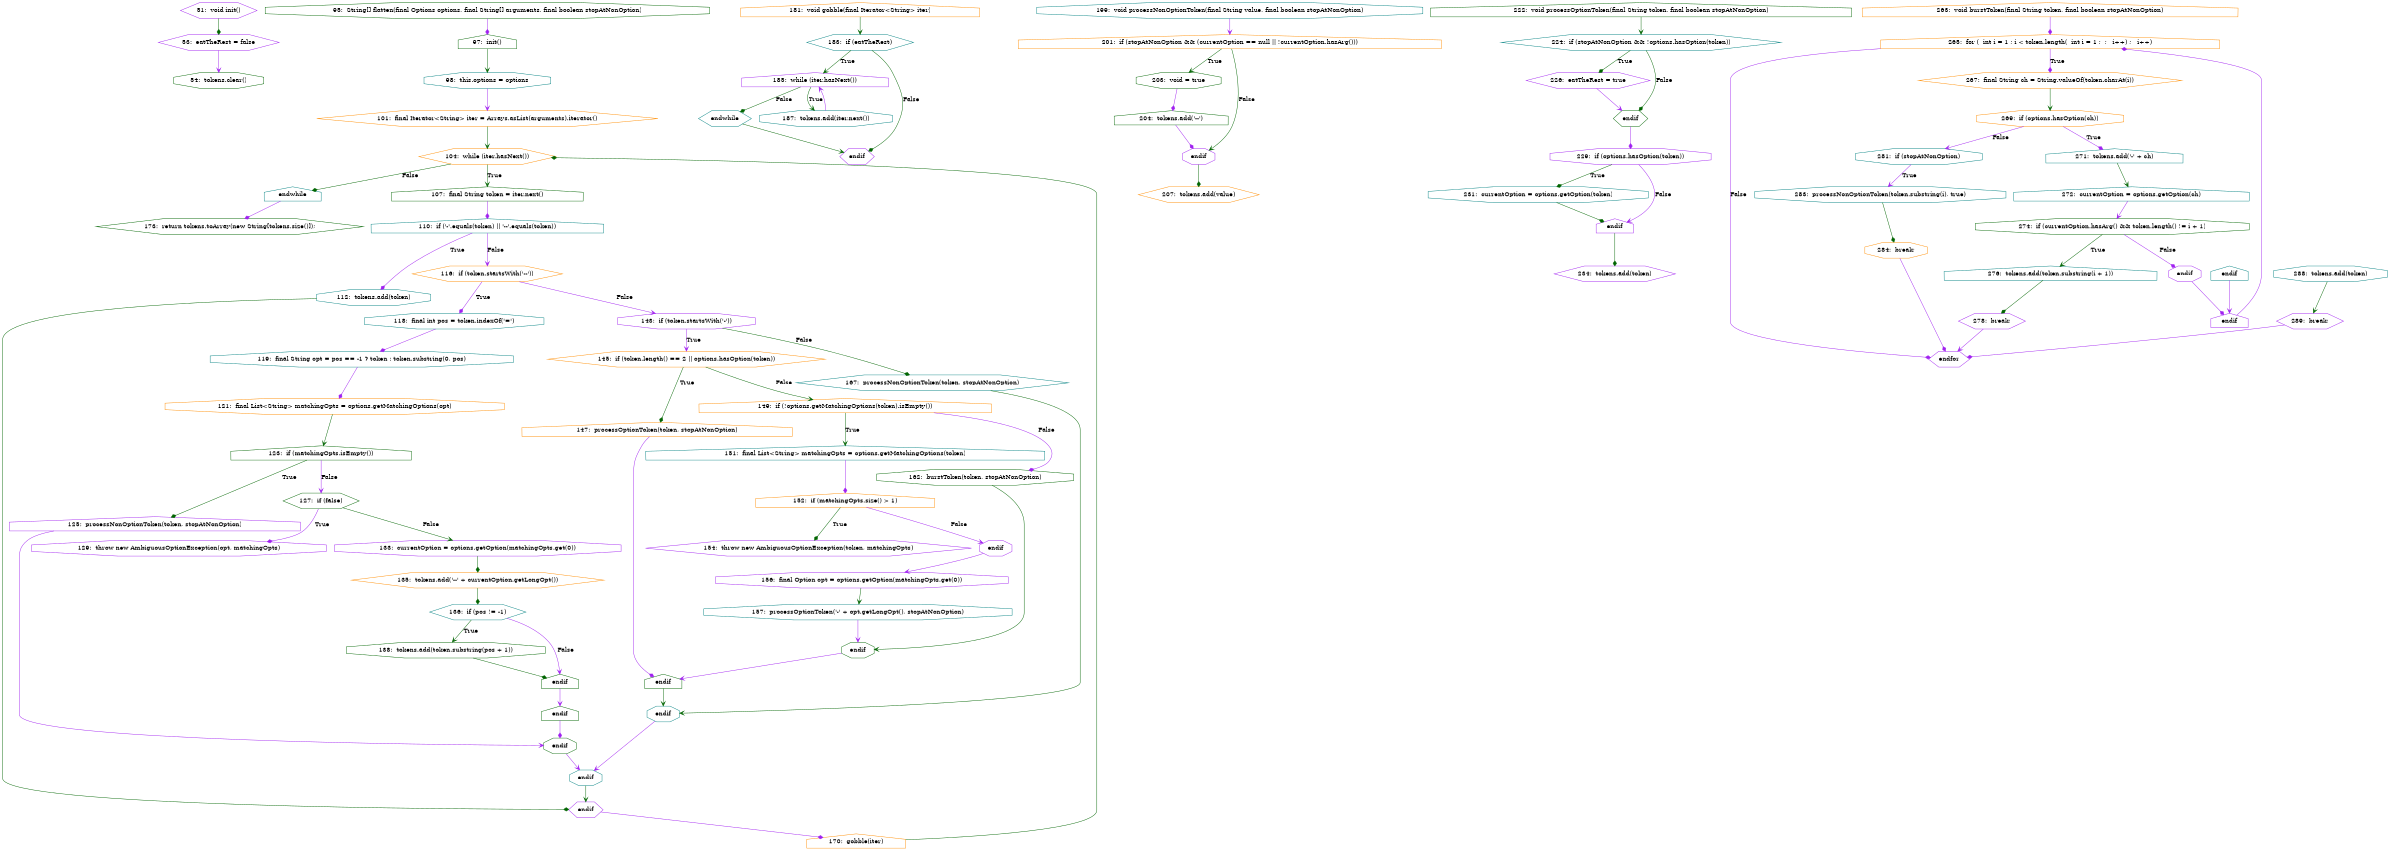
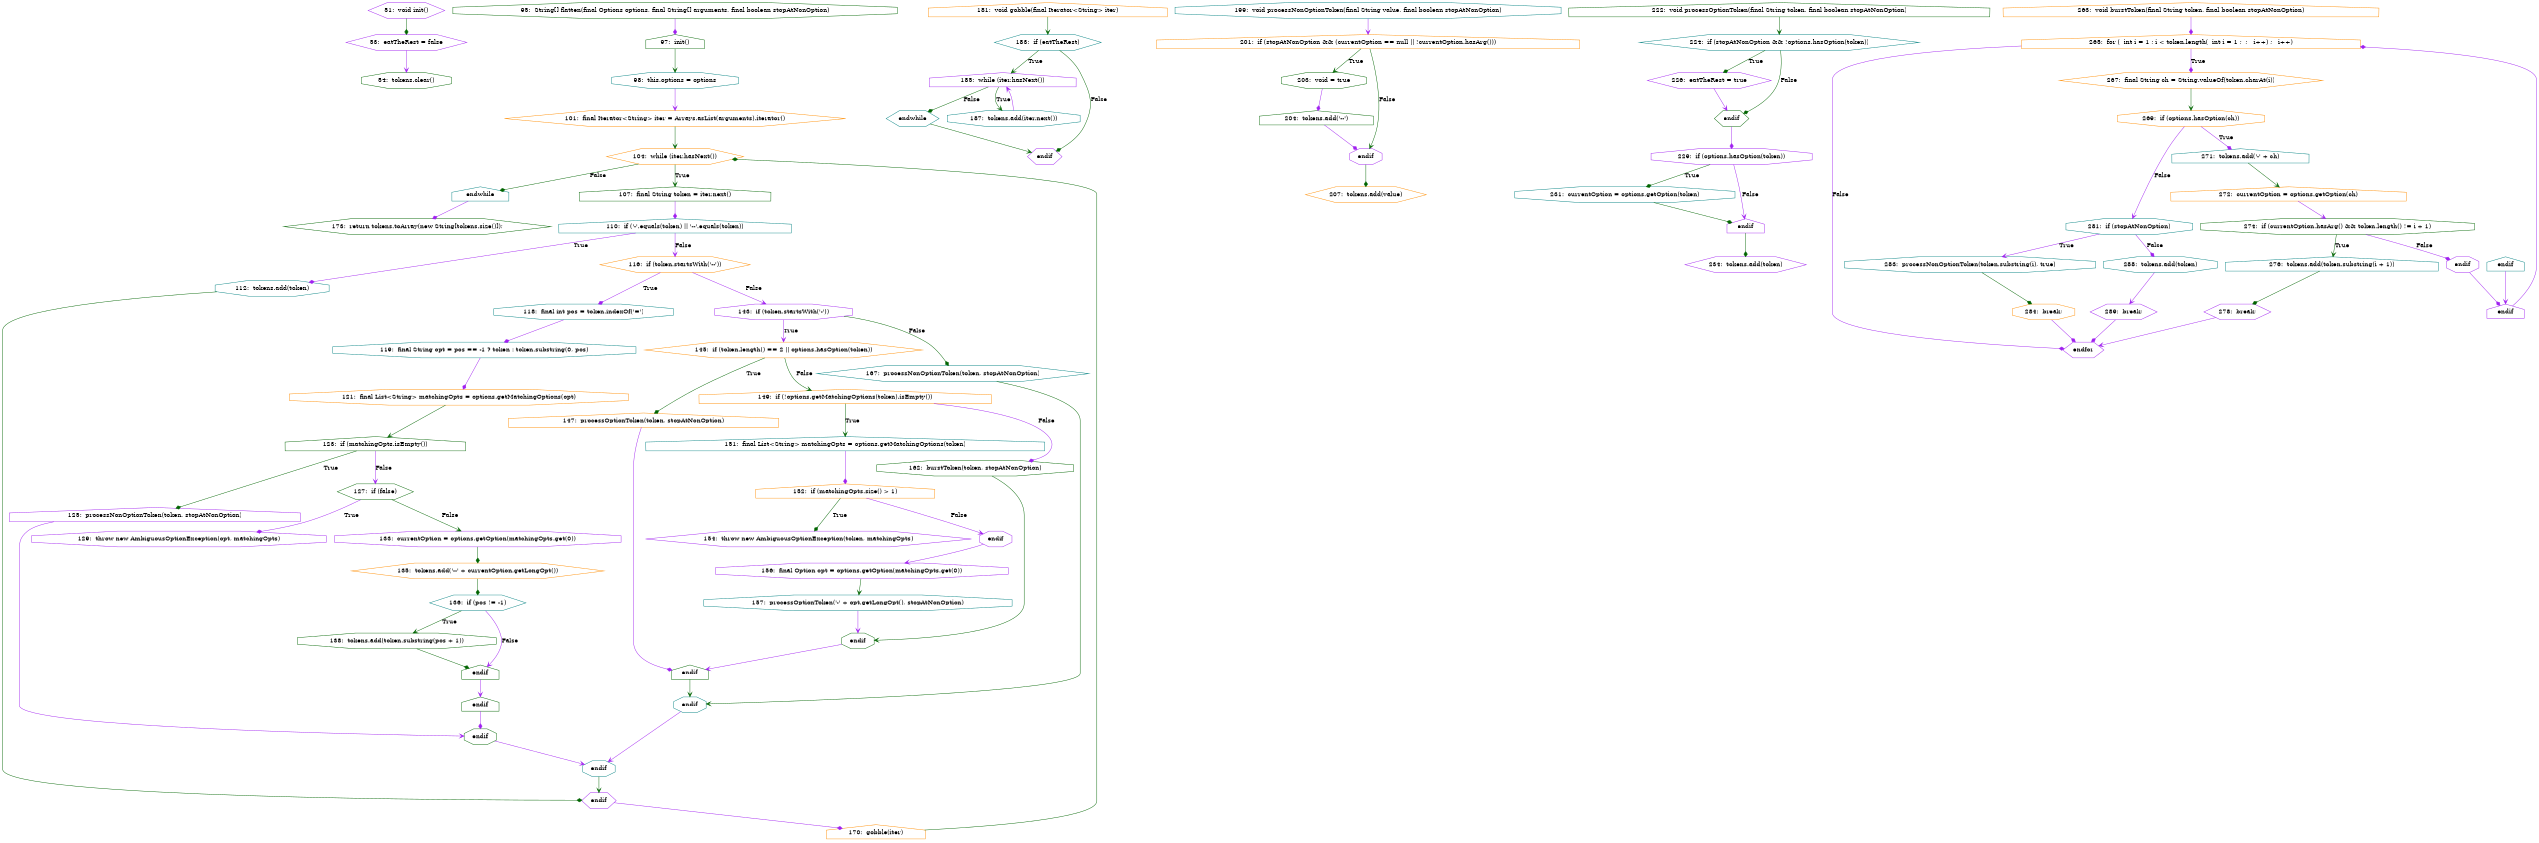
  digraph {
    node [color=teal shape=octagon]
    edge [arrowhead=vee color=purple]
    n1 [color=purple label="51:  void init()" shape=hexagon]
    n2 [color=purple label="53:  eatTheRest = false" shape=hexagon]
    n3 [color=darkgreen label="54:  tokens.clear()"]
    n4 [color=darkgreen label="95:  String[] flatten(final Options options, final String[] arguments, final boolean stopAtNonOption)"]
    n5 [color=darkgreen label="97:  init()" shape=house]
    n6 [label="98:  this.options = options"]
    n7 [color=darkorange label="101:  final Iterator<String> iter = Arrays.asList(arguments).iterator()" shape=hexagon]
    n8 [color=darkorange label="104:  while (iter.hasNext())" shape=hexagon]
    n9 [label=endwhile shape=house]
    n10 [color=darkgreen label="107:  final String token = iter.next()" shape=house]
    n11 [color=darkgreen label="173:  return tokens.toArray(new String[tokens.size()]);" shape=hexagon]
    n12 [label="110:  if ('-'.equals(token) || '--'.equals(token))" shape=house]
    n13 [label="112:  tokens.add(token)"]
    n14 [color=darkorange label="116:  if (token.startsWith('--'))" shape=hexagon]
    n15 [color=purple label=endif shape=hexagon]
    n16 [label="118:  final int pos = token.indexOf('=')"]
    n17 [color=purple label="143:  if (token.startsWith('-'))"]
    n18 [color=darkorange label="170:  gobble(iter)" shape=house]
    n19 [label="119:  final String opt = pos == -1 ? token : token.substring(0, pos)"]
    n20 [color=darkorange label="145:  if (token.length() == 2 || options.hasOption(token))" shape=hexagon]
    n21 [label="167:  processNonOptionToken(token, stopAtNonOption)" shape=hexagon]
    n22 [color=darkorange label="121:  final List<String> matchingOpts = options.getMatchingOptions(opt)"]
    n23 [color=darkgreen label="123:  if (matchingOpts.isEmpty())" shape=house]
    n24 [color=purple label="125:  processNonOptionToken(token, stopAtNonOption)" shape=house]
    n25 [color=darkgreen label="127:  if (false)" shape=hexagon]
    n26 [color=darkgreen label=endif]
    n27 [color=purple label="129:  throw new AmbiguousOptionException(opt, matchingOpts)"]
    n28 [color=purple label="133:  currentOption = options.getOption(matchingOpts.get(0))"]
    n29 [label=endif]
    n30 [color=darkorange label="135:  tokens.add('--' + currentOption.getLongOpt())" shape=hexagon]
    n31 [color=darkgreen label=endif shape=house]
    n32 [label="136:  if (pos != -1)" shape=hexagon]
    n33 [color=darkgreen label="138:  tokens.add(token.substring(pos + 1))"]
    n34 [color=darkgreen label=endif shape=house]
    n35 [color=darkorange label="147:  processOptionToken(token, stopAtNonOption)" shape=house]
    n36 [color=darkorange label="149:  if (!options.getMatchingOptions(token).isEmpty())" shape=house]
    n37 [label=endif]
    n38 [color=darkgreen label=endif shape=house]
    n39 [label="151:  final List<String> matchingOpts = options.getMatchingOptions(token)" shape=house]
    n40 [color=darkgreen label="162:  burstToken(token, stopAtNonOption)"]
    n41 [color=darkorange label="152:  if (matchingOpts.size() > 1)" shape=house]
    n42 [color=darkgreen label=endif]
    n43 [color=purple label="154:  throw new AmbiguousOptionException(token, matchingOpts)" shape=hexagon]
    n44 [color=purple label=endif]
    n45 [color=purple label="156:  final Option opt = options.getOption(matchingOpts.get(0))"]
    n46 [label="157:  processOptionToken('-' + opt.getLongOpt(), stopAtNonOption)"]
    n47 [color=darkorange label="181:  void gobble(final Iterator<String> iter)" shape=house]
    n48 [label="183:  if (eatTheRest)" shape=hexagon]
    n49 [color=purple label="185:  while (iter.hasNext())" shape=house]
    n50 [color=purple label=endif shape=hexagon]
    n51 [label=endwhile shape=hexagon]
    n52 [label="187:  tokens.add(iter.next())"]
    n53 [label="199:  void processNonOptionToken(final String value, final boolean stopAtNonOption)"]
    n54 [color=darkorange label="201:  if (stopAtNonOption && (currentOption == null || !currentOption.hasArg()))" shape=house]
    n55 [color=darkgreen label="203:  void = true"]
    n56 [color=purple label=endif]
    n57 [color=darkgreen label="204:  tokens.add('--')" shape=house]
    n58 [color=darkorange label="207:  tokens.add(value)" shape=hexagon]
    n59 [color=darkgreen label="222:  void processOptionToken(final String token, final boolean stopAtNonOption)" shape=house]
    n60 [label="224:  if (stopAtNonOption && !options.hasOption(token))" shape=hexagon]
    n61 [color=purple label="226:  eatTheRest = true" shape=hexagon]
    n62 [color=darkgreen label=endif shape=hexagon]
    n63 [color=purple label="229:  if (options.hasOption(token))"]
    n64 [label="231:  currentOption = options.getOption(token)"]
    n65 [color=purple label=endif shape=house]
    n66 [color=purple label="234:  tokens.add(token)" shape=hexagon]
    n67 [color=darkorange label="263:  void burstToken(final String token, final boolean stopAtNonOption)" shape=house]
    n68 [color=darkorange label="265:  for (  int i = 1 ; i < token.length(  int i = 1 ;  ;   i++) ;   i++)" shape=house]
    n69 [color=purple label=endfor shape=hexagon]
    n70 [color=darkorange label="267:  final String ch = String.valueOf(token.charAt(i))" shape=hexagon]
    n71 [color=darkorange label="269:  if (options.hasOption(ch))"]
    n72 [label="271:  tokens.add('-' + ch)" shape=house]
    n73 [label="281:  if (stopAtNonOption)"]
-   n74 [label="272:  currentOption = options.getOption(ch)" shape=house]
+   n74 [color=darkorange label="272:  currentOption = options.getOption(ch)" shape=house]
    n75 [label="283:  processNonOptionToken(token.substring(i), true)"]
    n76 [label="288:  tokens.add(token)"]
    n77 [color=darkgreen label="274:  if (currentOption.hasArg() && token.length() != i + 1)"]
    n78 [label="276:  tokens.add(token.substring(i + 1))" shape=house]
    n79 [color=purple label=endif]
    n80 [color=purple label="278:  break;" shape=hexagon]
    n81 [color=purple label=endif shape=house]
    n82 [color=darkorange label="284:  break;"]
    n83 [color=purple label="289:  break;" shape=hexagon]
    n84 [label=endif shape=house]
    n1 -> n2 [arrowhead=diamond color=darkgreen]
    n2 -> n3
    n4 -> n5 [arrowhead=diamond]
    n5 -> n6 [color=darkgreen]
    n6 -> n7
    n7 -> n8 [color=darkgreen]
    n8 -> n9 [arrowhead=diamond color=darkgreen label=False]
    n8 -> n10 [color=darkgreen label=True]
    n9 -> n11 [arrowhead=diamond]
    n10 -> n12 [arrowhead=diamond]
    n12 -> n13 [arrowhead=diamond label=True]
    n12 -> n14 [label=False]
    n13 -> n15 [arrowhead=diamond color=darkgreen]
    n14 -> n16 [arrowhead=diamond label=True]
    n14 -> n17 [label=False]
    n15 -> n18 [arrowhead=diamond]
    n16 -> n19 [arrowhead=diamond]
    n17 -> n20 [label=True]
    n17 -> n21 [arrowhead=diamond color=darkgreen label=False]
    n18 -> n8 [arrowhead=diamond color=darkgreen]
    n19 -> n22 [arrowhead=diamond]
    n20 -> n35 [arrowhead=diamond color=darkgreen label=True]
    n20 -> n36 [color=darkgreen label=False]
    n21 -> n37 [color=darkgreen]
    n22 -> n23 [color=darkgreen]
    n23 -> n24 [arrowhead=diamond color=darkgreen label=True]
    n23 -> n25 [label=False]
    n24 -> n26
    n25 -> n27 [arrowhead=diamond label=True]
    n25 -> n28 [color=darkgreen label=False]
    n26 -> n29
    n28 -> n30 [arrowhead=diamond color=darkgreen]
    n29 -> n15 [color=darkgreen]
    n30 -> n32 [arrowhead=diamond color=darkgreen]
    n31 -> n26 [arrowhead=diamond]
    n32 -> n33 [color=darkgreen label=True]
    n32 -> n34 [label=False]
    n33 -> n34 [arrowhead=diamond color=darkgreen]
    n34 -> n31
    n35 -> n38 [arrowhead=diamond]
    n36 -> n39 [color=darkgreen label=True]
    n36 -> n40 [arrowhead=diamond label=False]
    n37 -> n29
    n38 -> n37 [color=darkgreen]
    n39 -> n41 [arrowhead=diamond]
    n40 -> n42 [color=darkgreen]
    n41 -> n43 [arrowhead=diamond color=darkgreen label=True]
    n41 -> n44 [label=False]
    n42 -> n38
    n44 -> n45
    n45 -> n46 [color=darkgreen]
    n46 -> n42
    n47 -> n48 [color=darkgreen]
    n48 -> n49 [color=darkgreen label=True]
    n48 -> n50 [arrowhead=diamond color=darkgreen label=False]
    n49 -> n51 [arrowhead=diamond color=darkgreen label=False]
    n49 -> n52 [color=darkgreen label=True]
    n51 -> n50 [color=darkgreen]
    n52 -> n49
    n53 -> n54
    n54 -> n55 [color=darkgreen label=True]
    n54 -> n56 [color=darkgreen label=False]
    n55 -> n57 [arrowhead=diamond]
    n56 -> n58 [arrowhead=diamond color=darkgreen]
    n57 -> n56 [arrowhead=diamond]
    n59 -> n60 [color=darkgreen]
    n60 -> n61 [arrowhead=diamond color=darkgreen label=True]
    n60 -> n62 [arrowhead=diamond color=darkgreen label=False]
    n61 -> n62
    n62 -> n63 [arrowhead=diamond]
    n63 -> n64 [arrowhead=diamond color=darkgreen label=True]
    n63 -> n65 [label=False]
    n64 -> n65 [arrowhead=diamond color=darkgreen]
    n65 -> n66 [arrowhead=diamond color=darkgreen]
    n67 -> n68 [arrowhead=diamond]
    n68 -> n69 [arrowhead=diamond label=False]
    n68 -> n70 [arrowhead=diamond label=True]
    n70 -> n71 [color=darkgreen]
    n71 -> n72 [arrowhead=diamond label=True]
    n71 -> n73 [label=False]
    n72 -> n74 [color=darkgreen]
    n73 -> n75 [label=True]
+   n73 -> n76 [arrowhead=diamond label=False]
    n74 -> n77
    n75 -> n82 [arrowhead=diamond color=darkgreen]
-   n76 -> n83 [color=darkgreen]
+   n76 -> n83
    n77 -> n78 [color=darkgreen label=True]
    n77 -> n79 [arrowhead=diamond label=False]
    n78 -> n80 [arrowhead=diamond color=darkgreen]
    n79 -> n81 [arrowhead=diamond]
    n80 -> n69
    n81 -> n68 [arrowhead=diamond]
    n82 -> n69 [arrowhead=diamond]
    n83 -> n69 [arrowhead=diamond]
    n84 -> n81
  }
